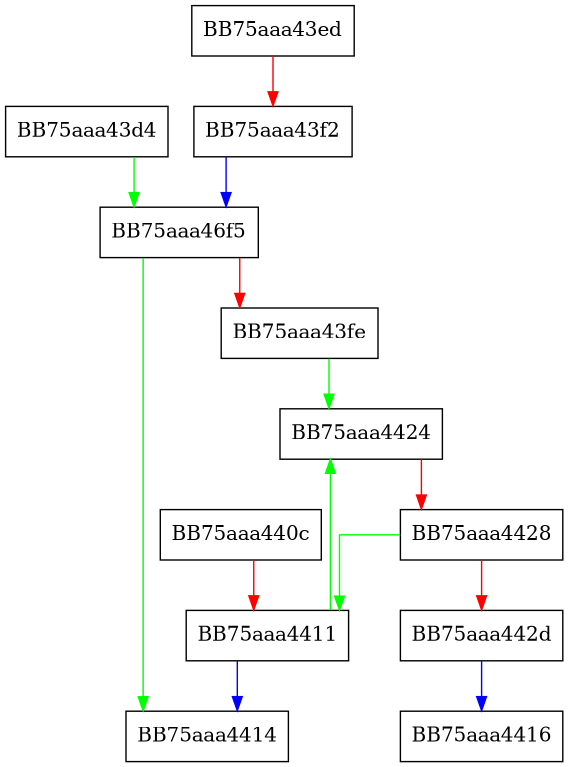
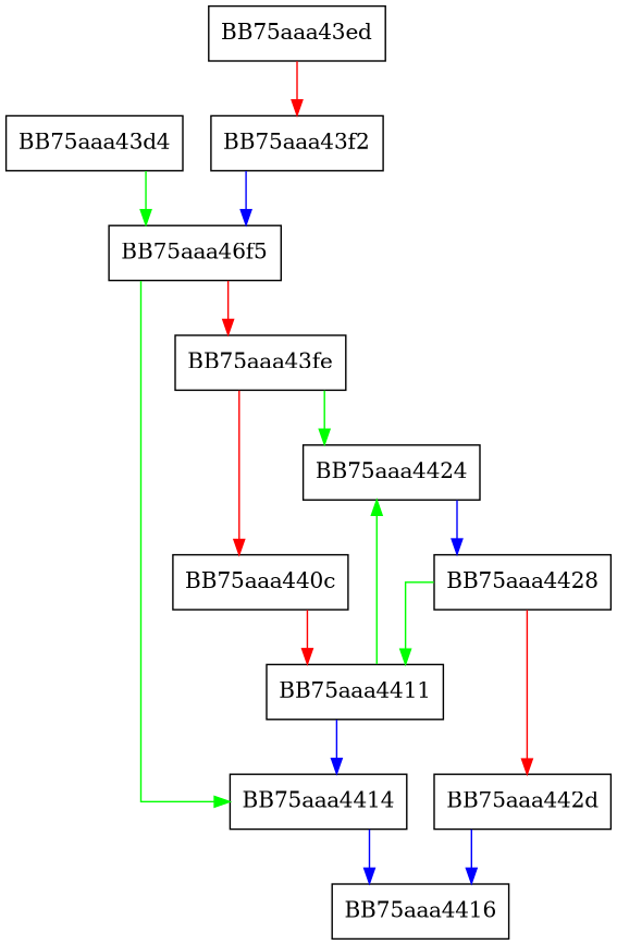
  digraph {
    splines=ortho
    node [shape=box]
    edge [color=red]
    n1 [label=BB75aaa46f5]
    BB75aaa43d4
    BB75aaa4414
    BB75aaa43fe
    BB75aaa4416
    BB75aaa4424
    BB75aaa440c
    BB75aaa43f2
    BB75aaa43ed
    BB75aaa4428
    BB75aaa4411
    BB75aaa442d
    n1 -> BB75aaa4414 [color=green]
    n1 -> BB75aaa43fe
    BB75aaa43d4 -> n1 [color=green]
+   BB75aaa4414 -> BB75aaa4416 [color=blue]
    BB75aaa43fe -> BB75aaa4424 [color=green]
-   BB75aaa4424 -> BB75aaa4428
+   BB75aaa43fe -> BB75aaa440c
+   BB75aaa4424 -> BB75aaa4428 [color=blue]
    BB75aaa440c -> BB75aaa4411
    BB75aaa43f2 -> n1 [color=blue]
    BB75aaa43ed -> BB75aaa43f2
    BB75aaa4428 -> BB75aaa4411 [color=green]
    BB75aaa4428 -> BB75aaa442d
    BB75aaa4411 -> BB75aaa4414 [color=blue]
    BB75aaa4411 -> BB75aaa4424 [color=green]
    BB75aaa442d -> BB75aaa4416 [color=blue]
  }
